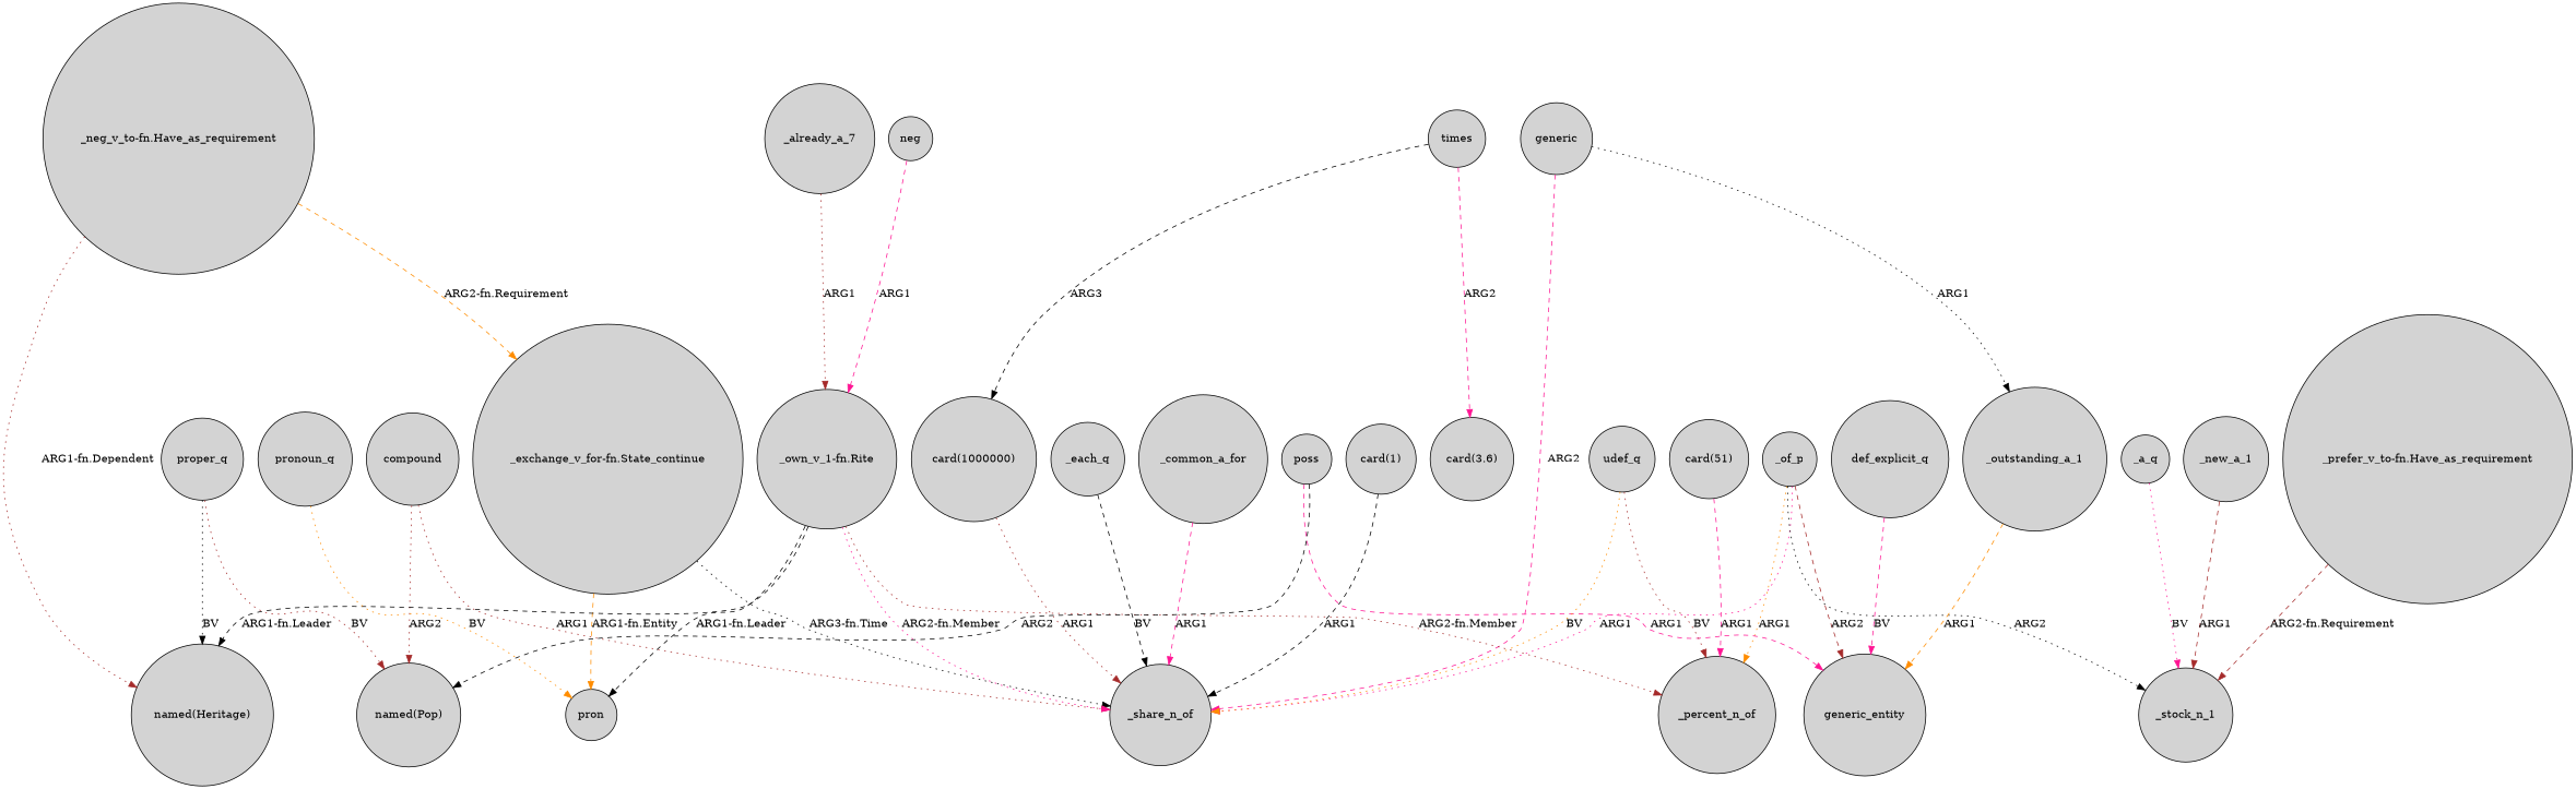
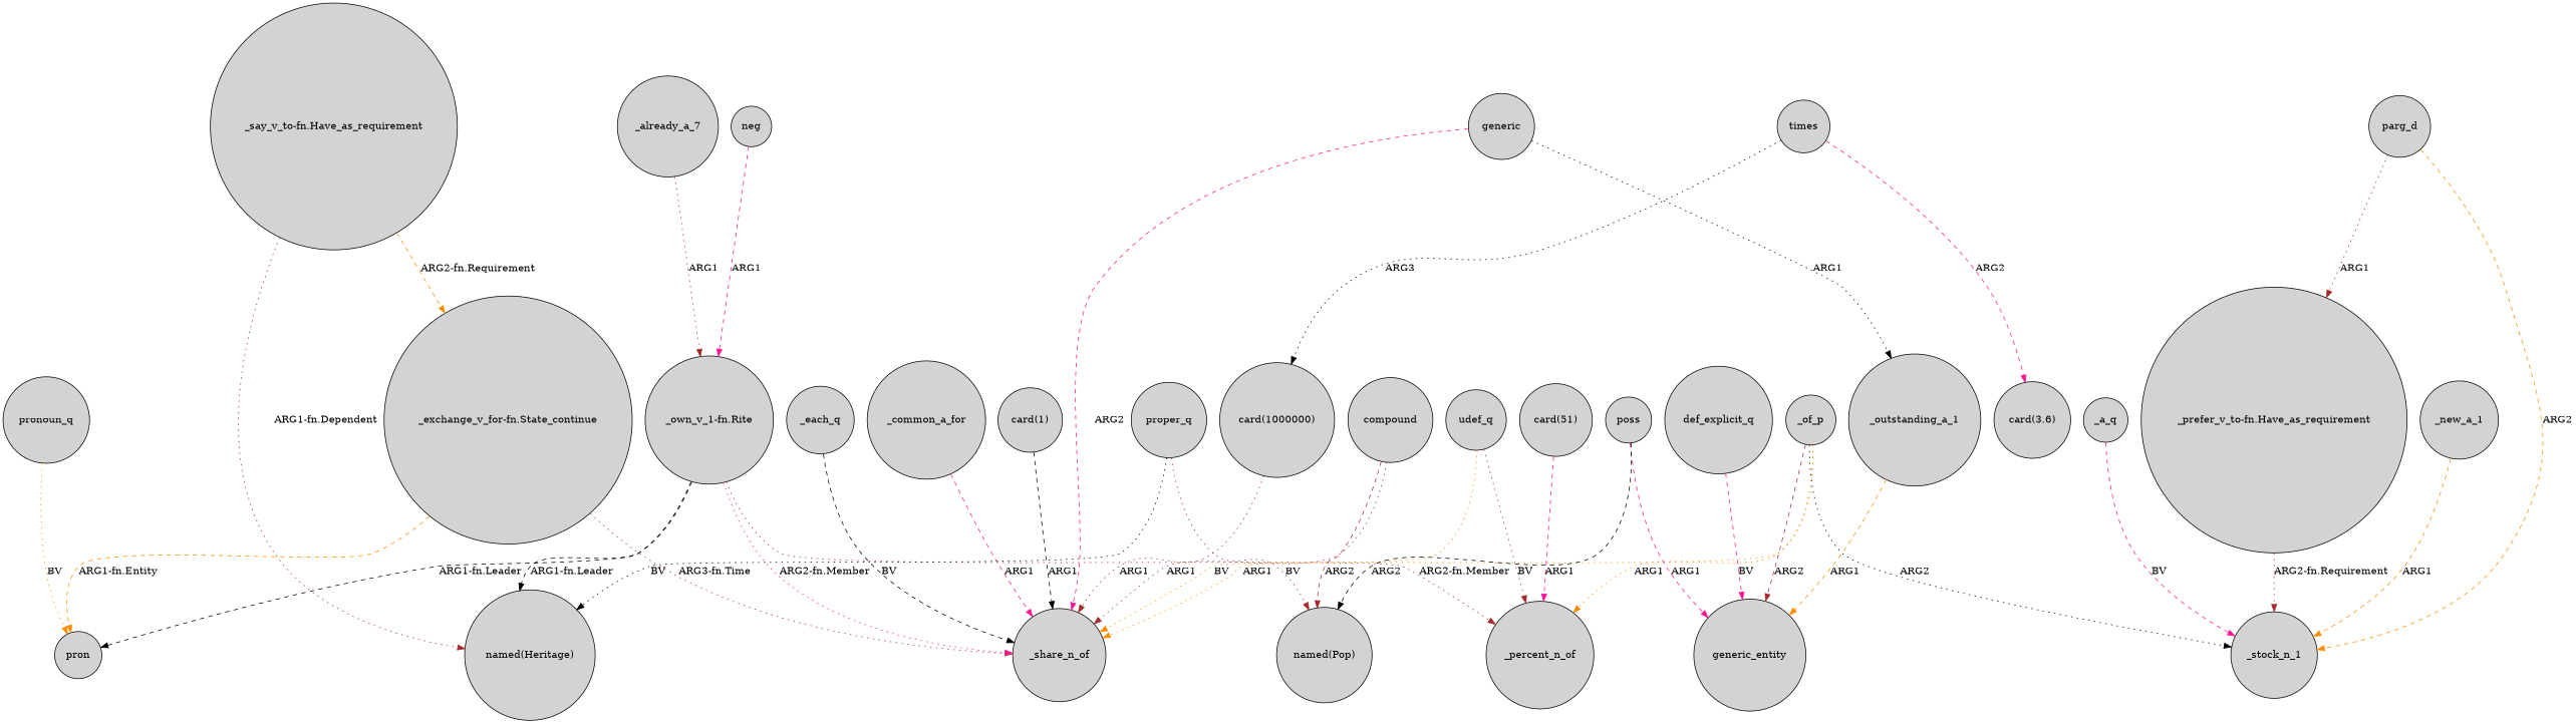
  digraph {
    node [shape=circle style=filled]
    edge [color=brown style=dashed]
-   "_say_v_to-fn.Have_as_requirement" [label="_neg_v_to-fn.Have_as_requirement"]
+   "_say_v_to-fn.Have_as_requirement"
    "named(Heritage)"
    "_exchange_v_for-fn.State_continue"
    _share_n_of
    pron
    _of_p
    generic_entity
    _stock_n_1
    _percent_n_of
    def_explicit_q
    n11 [label=generic]
    _outstanding_a_1
    compound
    "named(Pop)"
    _new_a_1
    n16 [label=_already_a_7]
    "_own_v_1-fn.Rite"
    times
    "card(1000000)"
    "card(3.6)"
    _common_a_for
    poss
+   parg_d
    "_prefer_v_to-fn.Have_as_requirement"
    "card(1)"
    pronoun_q
    udef_q
    _each_q
    "card(51)"
    neg
    proper_q
    _a_q
    "_say_v_to-fn.Have_as_requirement" -> "named(Heritage)" [label="ARG1-fn.Dependent" style=dotted]
    "_say_v_to-fn.Have_as_requirement" -> "_exchange_v_for-fn.State_continue" [color=darkorange label="ARG2-fn.Requirement"]
-   "_exchange_v_for-fn.State_continue" -> _share_n_of [color=black label="ARG3-fn.Time" style=dotted]
+   "_exchange_v_for-fn.State_continue" -> _share_n_of [label="ARG3-fn.Time" style=dotted]
    "_exchange_v_for-fn.State_continue" -> pron [color=darkorange label="ARG1-fn.Entity"]
-   _of_p -> _share_n_of [color=deeppink label=ARG1 style=dotted]
+   _of_p -> _share_n_of [color=darkorange label=ARG1 style=dotted]
    _of_p -> generic_entity [label=ARG2]
    _of_p -> _stock_n_1 [color=black label=ARG2 style=dotted]
    _of_p -> _percent_n_of [color=darkorange label=ARG1 style=dotted]
    def_explicit_q -> generic_entity [color=deeppink label=BV]
    n11 -> _share_n_of [color=deeppink label=ARG2]
    n11 -> _outstanding_a_1 [color=black label=ARG1 style=dotted]
    _outstanding_a_1 -> generic_entity [color=darkorange label=ARG1]
    compound -> _share_n_of [label=ARG1 style=dotted]
-   compound -> "named(Pop)" [label=ARG2 style=dotted]
-   _new_a_1 -> _stock_n_1 [label=ARG1]
+   compound -> "named(Pop)" [label=ARG2]
+   _new_a_1 -> _stock_n_1 [color=darkorange label=ARG1]
    n16 -> "_own_v_1-fn.Rite" [label=ARG1 style=dotted]
    "_own_v_1-fn.Rite" -> "named(Heritage)" [color=black label="ARG1-fn.Leader"]
    "_own_v_1-fn.Rite" -> _share_n_of [color=deeppink label="ARG2-fn.Member" style=dotted]
    "_own_v_1-fn.Rite" -> pron [color=black label="ARG1-fn.Leader"]
    "_own_v_1-fn.Rite" -> _percent_n_of [label="ARG2-fn.Member" style=dotted]
-   times -> "card(1000000)" [color=black label=ARG3]
+   times -> "card(1000000)" [color=black label=ARG3 style=dotted]
    times -> "card(3.6)" [color=deeppink label=ARG2]
    "card(1000000)" -> _share_n_of [label=ARG1 style=dotted]
    _common_a_for -> _share_n_of [color=deeppink label=ARG1]
    poss -> generic_entity [color=deeppink label=ARG1]
    poss -> "named(Pop)" [color=black label=ARG2]
-   "_prefer_v_to-fn.Have_as_requirement" -> _stock_n_1 [label="ARG2-fn.Requirement"]
+   parg_d -> _stock_n_1 [color=darkorange label=ARG2]
+   parg_d -> "_prefer_v_to-fn.Have_as_requirement" [label=ARG1 style=dotted]
+   "_prefer_v_to-fn.Have_as_requirement" -> _stock_n_1 [label="ARG2-fn.Requirement" style=dotted]
    "card(1)" -> _share_n_of [color=black label=ARG1]
    pronoun_q -> pron [color=darkorange label=BV style=dotted]
    udef_q -> _share_n_of [color=darkorange label=BV style=dotted]
    udef_q -> _percent_n_of [label=BV style=dotted]
    _each_q -> _share_n_of [color=black label=BV]
    "card(51)" -> _percent_n_of [color=deeppink label=ARG1]
    neg -> "_own_v_1-fn.Rite" [color=deeppink label=ARG1]
    proper_q -> "named(Heritage)" [color=black label=BV style=dotted]
    proper_q -> "named(Pop)" [label=BV style=dotted]
-   _a_q -> _stock_n_1 [color=deeppink label=BV style=dotted]
+   _a_q -> _stock_n_1 [color=deeppink label=BV]
  }
